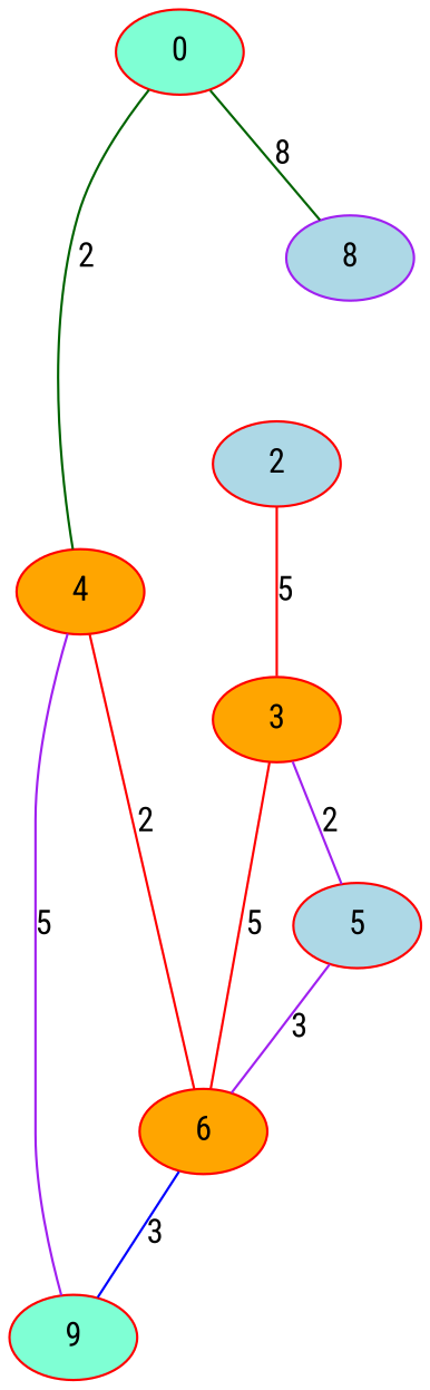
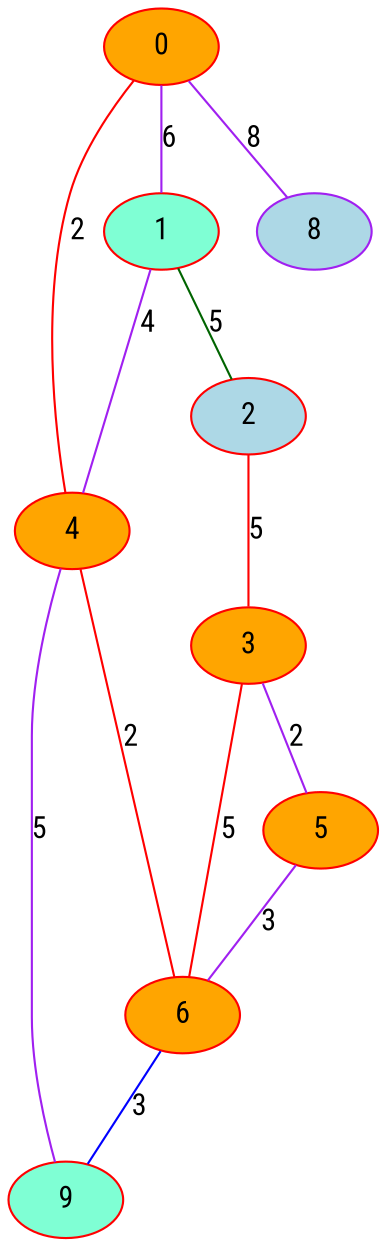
  graph {
    fontname="Roboto Condensed"
    node [color=red fillcolor=aquamarine fontname="Roboto Condensed" style=filled weight=1]
    edge [color=purple fontname="Roboto Condensed"]
-   0
+   0 [fillcolor=orange]
+   1
    4 [fillcolor=orange]
    8 [color=purple fillcolor=lightblue weight=4]
    2 [fillcolor=lightblue]
    6 [fillcolor=orange]
    n7 [label=9]
    3 [fillcolor=orange]
-   5 [fillcolor=lightblue]
-   0 -- 4 [color=darkgreen label=2]
-   0 -- 8 [color=darkgreen label=8]
+   5 [fillcolor=orange]
+   0 -- 1 [label=6]
+   0 -- 4 [color=red label=2]
+   0 -- 8 [label=8]
+   1 -- 4 [label=4]
+   1 -- 2 [color=darkgreen label=5]
    4 -- 6 [color=red label=2]
    4 -- n7 [label=5]
    2 -- 3 [color=red label=5]
    6 -- n7 [color=blue label=3]
    3 -- 6 [color=red label=5]
    3 -- 5 [label=2]
    5 -- 6 [label=3]
  }
